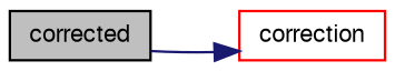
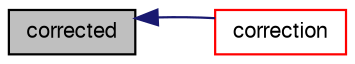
  digraph {
    rankdir=LR
    node [fontname=FreeSans fontsize=10 shape=record]
    n1 [color=black fillcolor=grey75 fontcolor=black height=0.2 label=corrected style=filled width=0.4]
    n2 [color=red height=0.2 label=correction width=0.4]
-   n1 -> n2 [color=midnightblue fontname=FreeSans fontsize=10 labelfontname=FreeSans labelfontsize=10 style=solid]
+   n2 -> n1 [color=midnightblue fontname=FreeSans fontsize=10 labelfontname=FreeSans labelfontsize=10 style=solid]
  }
